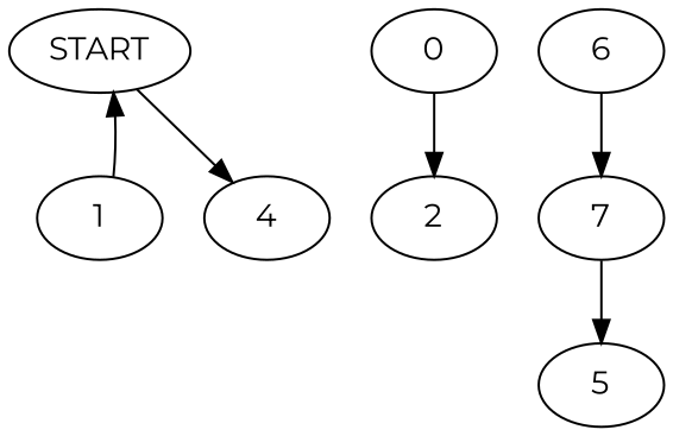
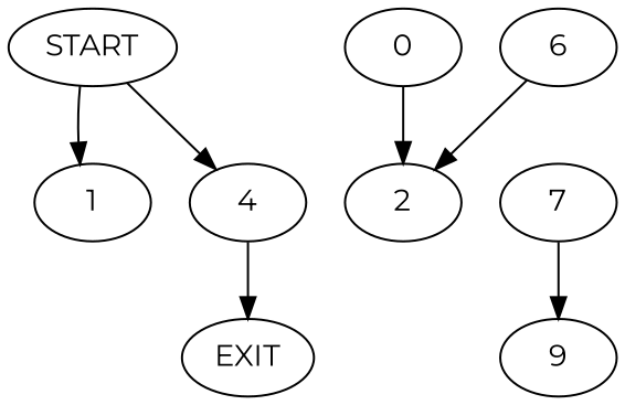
  digraph {
    fontname=Montserrat
    node [fontname=Montserrat]
    edge [fontname=Montserrat]
    n1 [label=START]
    1
    4
+   n4 [label=EXIT]
    n5 [label=0]
    2
    6
    7
-   9 [label=5]
-   1 -> n1
+   9
+   n1 -> 1
    n1 -> 4
+   4 -> n4
    n5 -> 2
-   6 -> 7
+   6 -> 2
    7 -> 9
  }
